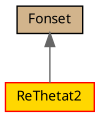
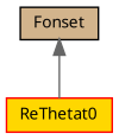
  digraph {
    rankdir=TB
    fontname="Noto Sans"
    node [fontname="Noto Sans" fontsize=10 shape=record style=filled]
    n1 [color=black fillcolor=tan fontcolor=black height=0.2 label=Fonset width=0.4]
-   n2 [color=red height=0.2 label=ReThetat2 width=0.4 fillcolor=gold]
+   n2 [color=red height=0.2 label=ReThetat0 width=0.4 fillcolor=gold]
    n1 -> n2 [color=gray40 dir=back fontname="Noto Sans" fontsize=10 labelfontname=Helvetica labelfontsize=10 style=solid]
  }
